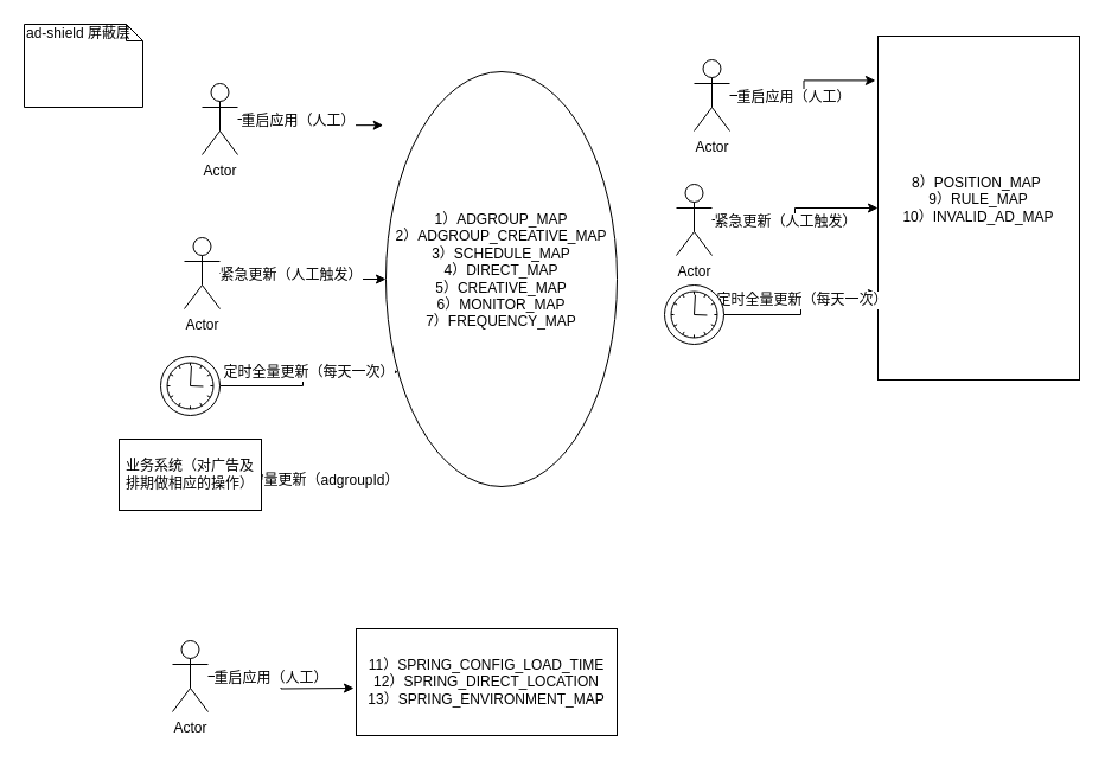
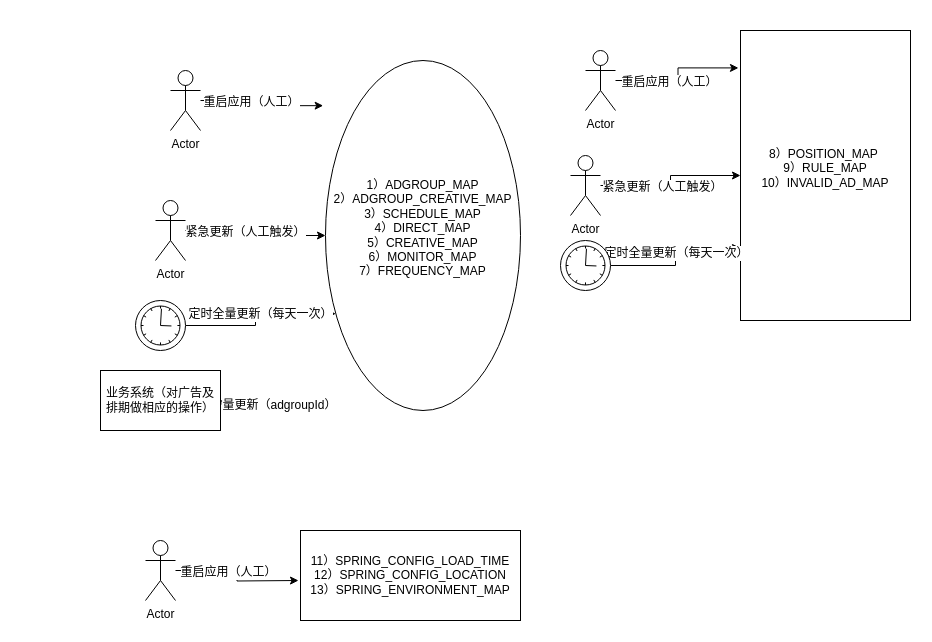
  <mxCell id="0" />
  <mxCell id="1" parent="0" />
  <mxCell id="2" value="&lt;div&gt;1）ADGROUP_MAP&lt;/div&gt;2）ADGROUP_CREATIVE_MAP&lt;br&gt;3）SCHEDULE_MAP&lt;br&gt;&lt;div&gt;4）DIRECT_MAP&lt;/div&gt;&lt;div&gt;5）CREATIVE_MAP&lt;/div&gt;&lt;div&gt;6）MONITOR_MAP&lt;/div&gt;&lt;div&gt;7）FREQUENCY_MAP&lt;/div&gt;&lt;div&gt;&lt;br&gt;&lt;/div&gt;" style="ellipse;whiteSpace=wrap;html=1;" parent="1" vertex="1"><mxGeometry x="325" y="60" width="195" height="350" as="geometry" /></mxCell>
  <mxCell id="3" style="edgeStyle=orthogonalEdgeStyle;rounded=0;orthogonalLoop=1;jettySize=auto;html=1;entryX=0;entryY=0.75;entryDx=0;entryDy=0;" parent="1" source="5" target="2" edge="1"><mxGeometry relative="1" as="geometry" /></mxCell>
  <mxCell id="4" value="定时全量更新（每天一次）" style="text;html=1;resizable=0;points=[];align=center;verticalAlign=middle;labelBackgroundColor=#ffffff;" parent="3" vertex="1" connectable="0"><mxGeometry x="0.062" relative="1" as="geometry"><mxPoint as="offset" /></mxGeometry></mxCell>
  <mxCell id="5" value="" style="shape=mxgraph.bpmn.shape;html=1;verticalLabelPosition=bottom;labelBackgroundColor=#ffffff;verticalAlign=top;align=center;perimeter=ellipsePerimeter;outlineConnect=0;outline=standard;symbol=timer;" parent="1" vertex="1"><mxGeometry x="135" y="300" width="50" height="50" as="geometry" /></mxCell>
  <mxCell id="6" value="" style="edgeStyle=orthogonalEdgeStyle;rounded=0;orthogonalLoop=1;jettySize=auto;html=1;entryX=-0.012;entryY=0.129;entryDx=0;entryDy=0;entryPerimeter=0;" parent="1" source="8" target="2" edge="1"><mxGeometry relative="1" as="geometry"><mxPoint x="250" y="100" as="targetPoint" /></mxGeometry></mxCell>
  <mxCell id="7" value="重启应用（人工）" style="text;html=1;resizable=0;points=[];align=center;verticalAlign=middle;labelBackgroundColor=#ffffff;" parent="6" vertex="1" connectable="0"><mxGeometry x="-0.216" y="-1" relative="1" as="geometry"><mxPoint as="offset" /></mxGeometry></mxCell>
  <mxCell id="8" value="Actor" style="shape=umlActor;verticalLabelPosition=bottom;labelBackgroundColor=#ffffff;verticalAlign=top;html=1;" parent="1" vertex="1"><mxGeometry x="170" y="70" width="30" height="60" as="geometry" /></mxCell>
  <mxCell id="9" style="edgeStyle=orthogonalEdgeStyle;rounded=0;orthogonalLoop=1;jettySize=auto;html=1;entryX=0;entryY=0.5;entryDx=0;entryDy=0;" parent="1" source="11" target="2" edge="1"><mxGeometry relative="1" as="geometry" /></mxCell>
  <mxCell id="10" value="紧急更新（人工触发）" style="text;html=1;resizable=0;points=[];align=center;verticalAlign=middle;labelBackgroundColor=#ffffff;" parent="9" vertex="1" connectable="0"><mxGeometry x="-0.188" y="-1" relative="1" as="geometry"><mxPoint as="offset" /></mxGeometry></mxCell>
  <mxCell id="11" value="Actor" style="shape=umlActor;verticalLabelPosition=bottom;labelBackgroundColor=#ffffff;verticalAlign=top;html=1;" parent="1" vertex="1"><mxGeometry x="155" y="200" width="30" height="60" as="geometry" /></mxCell>
  <mxCell id="12" style="edgeStyle=orthogonalEdgeStyle;rounded=0;orthogonalLoop=1;jettySize=auto;html=1;entryX=0.006;entryY=0.987;entryDx=0;entryDy=0;entryPerimeter=0;endArrow=none;" parent="1" source="14" target="2" edge="1"><mxGeometry relative="1" as="geometry" /></mxCell>
  <mxCell id="13" value="增量更新（adgroupId）" style="text;html=1;resizable=0;points=[];align=center;verticalAlign=middle;labelBackgroundColor=#ffffff;" parent="12" vertex="1" connectable="0"><mxGeometry x="0.035" y="1" relative="1" as="geometry"><mxPoint as="offset" /></mxGeometry></mxCell>
  <mxCell id="14" value="业务系统（对广告及排期做相应的操作）" style="whiteSpace=wrap;html=1;rounded=0;" parent="1" vertex="1"><mxGeometry x="100" y="370" width="120" height="60" as="geometry" /></mxCell>
- <mxCell id="15" value="ad-shield 屏蔽层" style="shape=note;whiteSpace=wrap;html=1;size=14;verticalAlign=top;align=left;spacingTop=-6;" parent="1" vertex="1"><mxGeometry width="100" height="70" as="geometry" x="20" y="20" /></mxCell>
  <mxCell id="16" value="&lt;div&gt;8）POSITION_MAP&amp;nbsp;&lt;/div&gt;&lt;div&gt;9）RULE_MAP&lt;/div&gt;&lt;div&gt;10）INVALID_AD_MAP&lt;br&gt;&lt;/div&gt;&lt;div&gt;&lt;br&gt;&lt;/div&gt;" style="rounded=0;whiteSpace=wrap;html=1;" parent="1" vertex="1"><mxGeometry x="740" y="30" width="170" height="290" as="geometry" /></mxCell>
  <mxCell id="17" style="edgeStyle=orthogonalEdgeStyle;rounded=0;orthogonalLoop=1;jettySize=auto;html=1;entryX=0;entryY=0.75;entryDx=0;entryDy=0;" parent="1" source="19" target="16" edge="1"><mxGeometry relative="1" as="geometry" /></mxCell>
  <mxCell id="18" value="定时全量更新（每天一次）" style="text;html=1;resizable=0;points=[];align=center;verticalAlign=middle;labelBackgroundColor=#ffffff;" parent="17" vertex="1" connectable="0"><mxGeometry x="0.062" relative="1" as="geometry"><mxPoint as="offset" /></mxGeometry></mxCell>
  <mxCell id="19" value="" style="shape=mxgraph.bpmn.shape;html=1;verticalLabelPosition=bottom;labelBackgroundColor=#ffffff;verticalAlign=top;align=center;perimeter=ellipsePerimeter;outlineConnect=0;outline=standard;symbol=timer;" parent="1" vertex="1"><mxGeometry x="560" y="240" width="50" height="50" as="geometry" /></mxCell>
  <mxCell id="20" value="" style="edgeStyle=orthogonalEdgeStyle;rounded=0;orthogonalLoop=1;jettySize=auto;html=1;entryX=-0.012;entryY=0.129;entryDx=0;entryDy=0;entryPerimeter=0;" parent="1" source="22" target="16" edge="1"><mxGeometry relative="1" as="geometry"><mxPoint x="665" y="80" as="targetPoint" /></mxGeometry></mxCell>
  <mxCell id="21" value="重启应用（人工）" style="text;html=1;resizable=0;points=[];align=center;verticalAlign=middle;labelBackgroundColor=#ffffff;" parent="20" vertex="1" connectable="0"><mxGeometry x="-0.216" y="-1" relative="1" as="geometry"><mxPoint as="offset" /></mxGeometry></mxCell>
  <mxCell id="22" value="Actor" style="shape=umlActor;verticalLabelPosition=bottom;labelBackgroundColor=#ffffff;verticalAlign=top;html=1;" parent="1" vertex="1"><mxGeometry x="585" y="50" width="30" height="60" as="geometry" /></mxCell>
  <mxCell id="23" style="edgeStyle=orthogonalEdgeStyle;rounded=0;orthogonalLoop=1;jettySize=auto;html=1;entryX=0;entryY=0.5;entryDx=0;entryDy=0;" parent="1" source="25" target="16" edge="1"><mxGeometry relative="1" as="geometry" /></mxCell>
  <mxCell id="24" value="紧急更新（人工触发）" style="text;html=1;resizable=0;points=[];align=center;verticalAlign=middle;labelBackgroundColor=#ffffff;" parent="23" vertex="1" connectable="0"><mxGeometry x="-0.188" y="-1" relative="1" as="geometry"><mxPoint as="offset" /></mxGeometry></mxCell>
  <mxCell id="25" value="Actor" style="shape=umlActor;verticalLabelPosition=bottom;labelBackgroundColor=#ffffff;verticalAlign=top;html=1;" parent="1" vertex="1"><mxGeometry x="570" y="155" width="30" height="60" as="geometry" /></mxCell>
- <mxCell id="26" value="&lt;div&gt;11）SPRING_CONFIG_LOAD_TIME&lt;/div&gt;&lt;div&gt;12）SPRING_DIRECT_LOCATION&lt;/div&gt;&lt;div&gt;13）SPRING_ENVIRONMENT_MAP&lt;/div&gt;" style="rounded=0;whiteSpace=wrap;html=1;" parent="1" vertex="1"><mxGeometry x="300" y="530" width="220" height="90" as="geometry" /></mxCell>
+ <mxCell id="26" value="&lt;div&gt;11）SPRING_CONFIG_LOAD_TIME&lt;/div&gt;&lt;div&gt;12）SPRING_CONFIG_LOCATION&lt;/div&gt;&lt;div&gt;13）SPRING_ENVIRONMENT_MAP&lt;/div&gt;" style="rounded=0;whiteSpace=wrap;html=1;" parent="1" vertex="1"><mxGeometry x="300" y="530" width="220" height="90" as="geometry" /></mxCell>
  <mxCell id="27" value="" style="edgeStyle=orthogonalEdgeStyle;rounded=0;orthogonalLoop=1;jettySize=auto;html=1;" parent="1" source="29" edge="1"><mxGeometry relative="1" as="geometry"><mxPoint x="298" y="580" as="targetPoint" /></mxGeometry></mxCell>
  <mxCell id="28" value="重启应用（人工）" style="text;html=1;resizable=0;points=[];align=center;verticalAlign=middle;labelBackgroundColor=#ffffff;" parent="27" vertex="1" connectable="0"><mxGeometry x="-0.216" y="-1" relative="1" as="geometry"><mxPoint as="offset" /></mxGeometry></mxCell>
  <mxCell id="29" value="Actor" style="shape=umlActor;verticalLabelPosition=bottom;labelBackgroundColor=#ffffff;verticalAlign=top;html=1;" parent="1" vertex="1"><mxGeometry x="145" y="540" width="30" height="60" as="geometry" /></mxCell>
